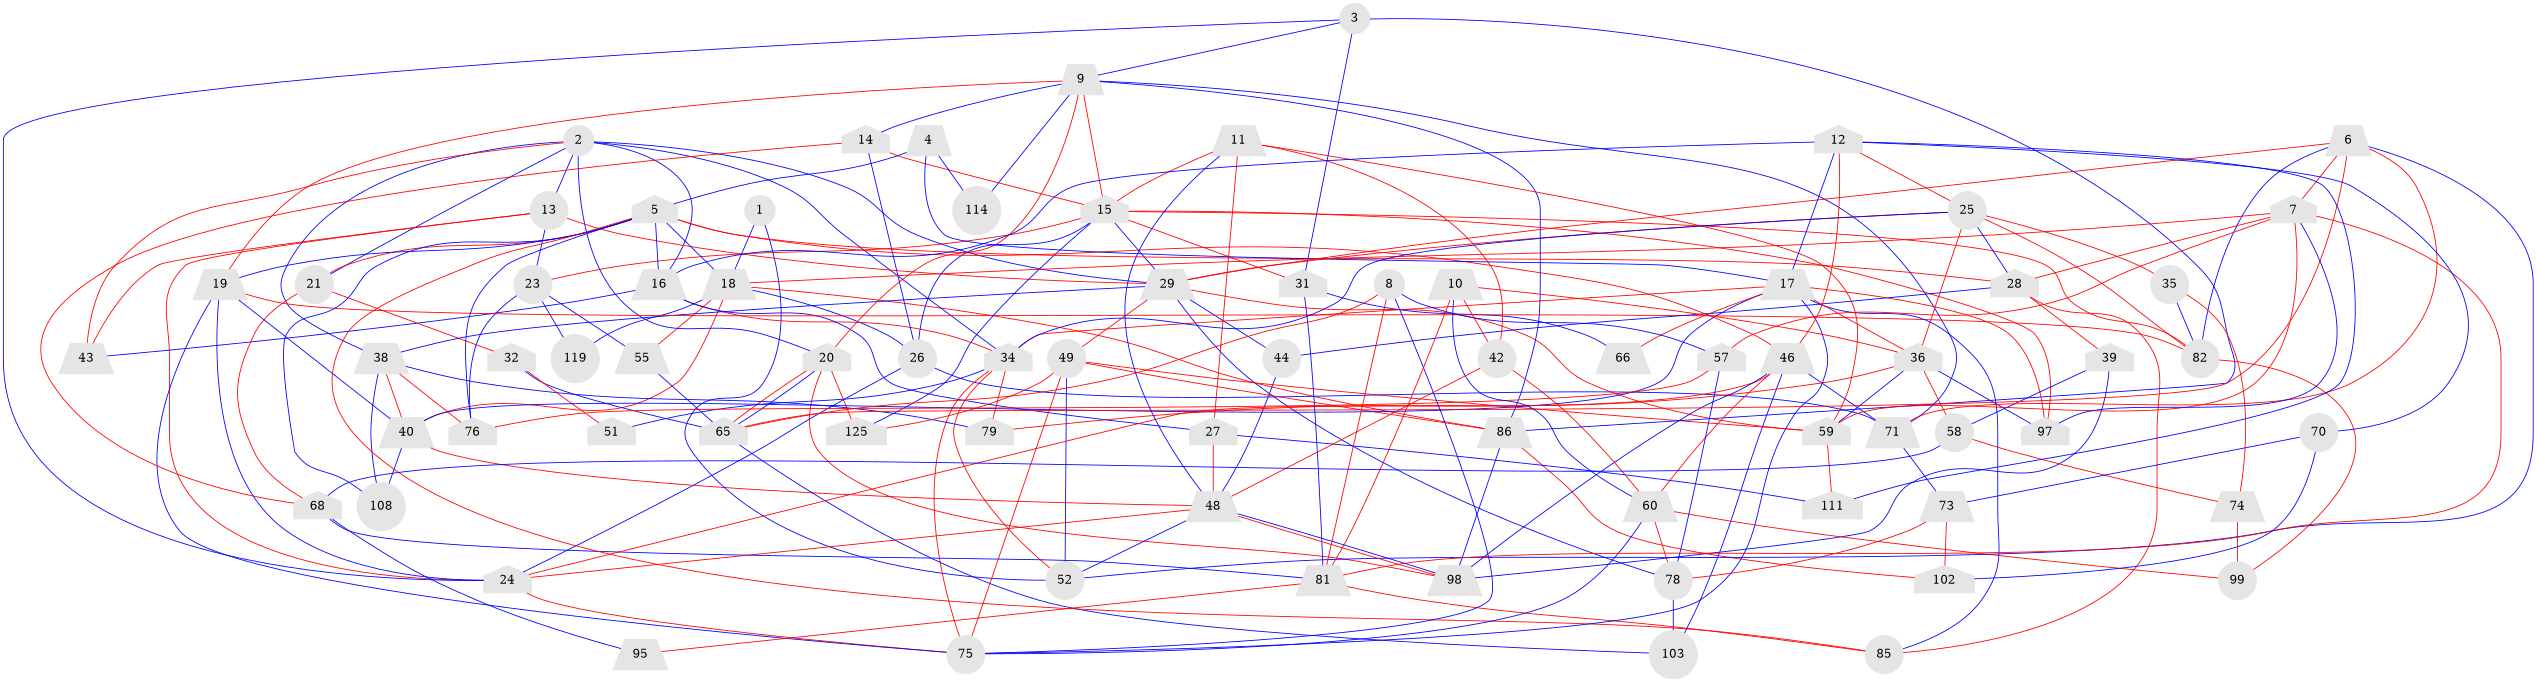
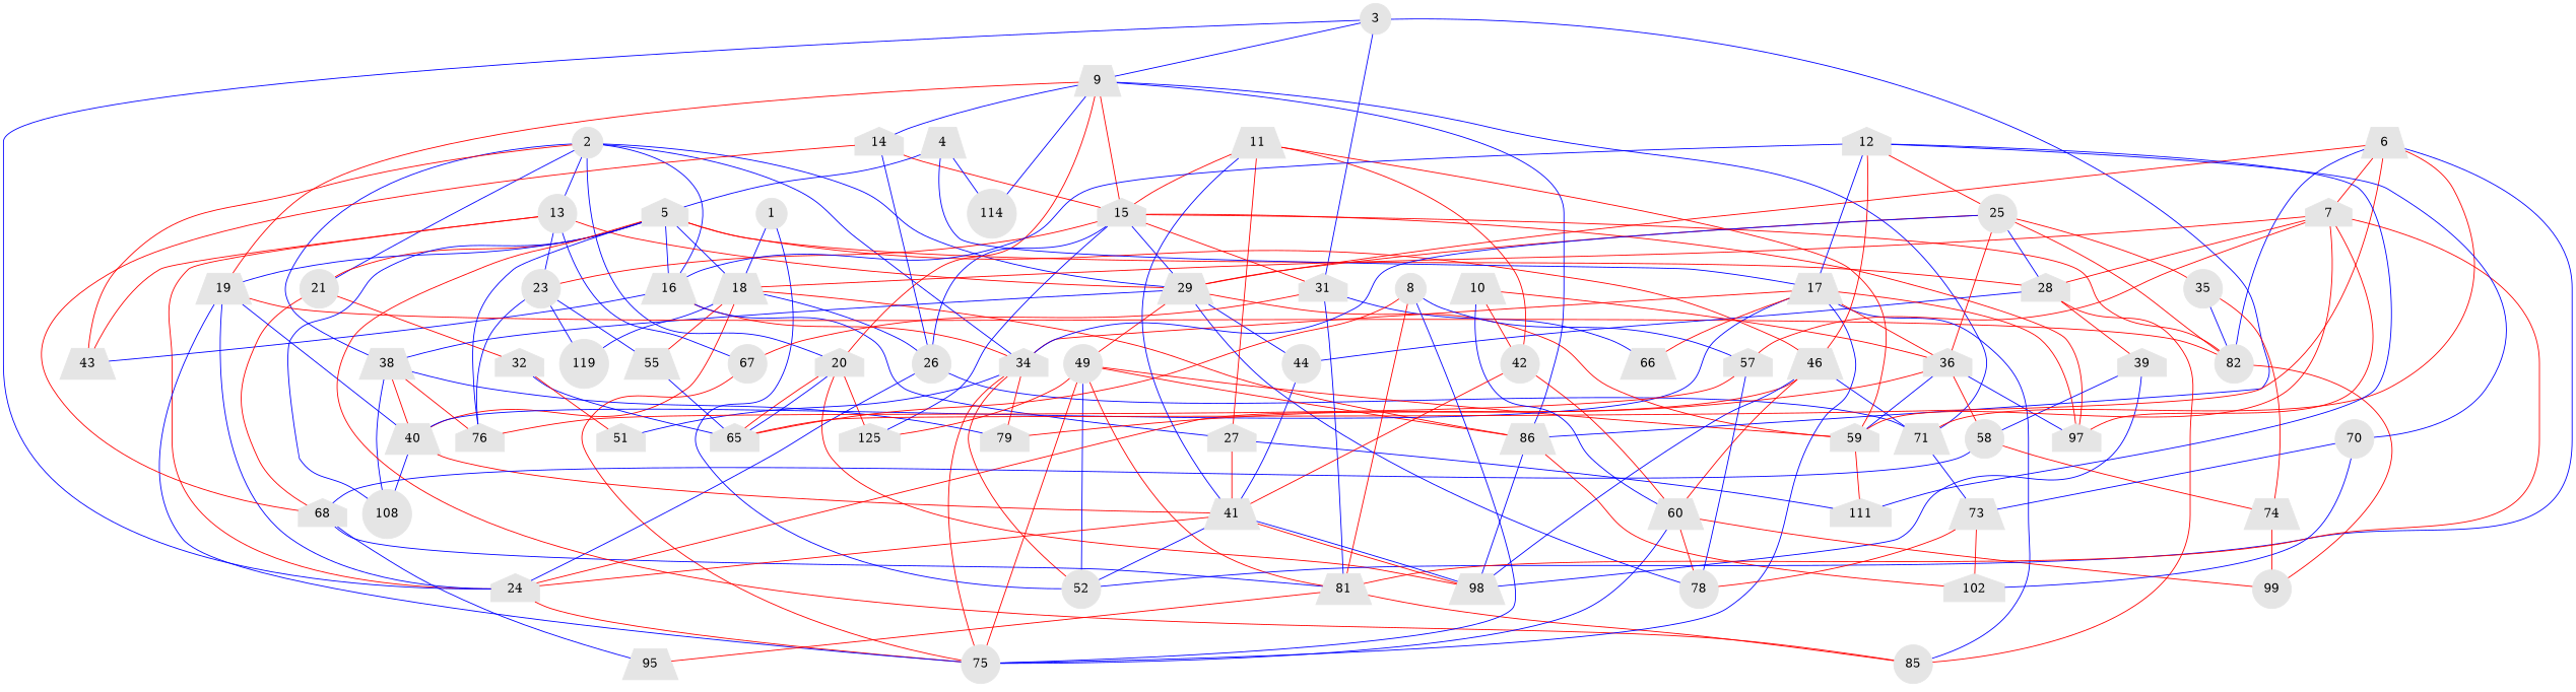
  graph {
    node [color=gray90 shape=circle style=filled]
    edge [color=red]
    18 [shape=trapezium super="+41"]
    86 [shape=trapezium super="+120"]
    26 [super="+37"]
    40 [shape=trapezium super="+116"]
    55 [shape=trapezium]
    n6 [label=119]
    1
    52 [super="+61"]
    2 [super="+22"]
    13 [super="+87"]
    16 [shape=trapezium super="+109"]
    20 [shape=house super="+123"]
    21
    29 [shape=trapezium super="+88"]
    34 [shape=house super="+63"]
    38 [shape=trapezium super="+89"]
    43 [shape=trapezium super="+104"]
    n18 [label=24 shape=house super="+62"]
    23 [super="+53"]
+   67
    27 [shape=house]
    65 [shape=house super="+94"]
    125 [shape=house]
    98 [shape=trapezium super="+100"]
    68 [shape=house]
    32 [shape=house super="+101"]
    59 [shape=house super="+121"]
    44
    49 [super="+105"]
    78 [super="+92"]
    79 [shape=house]
    75 [super="+106"]
    51 [shape=house]
    76 [shape=house super="+77"]
    108
    3 [super="+47"]
    9 [shape=trapezium super="+112"]
    31 [shape=house]
    114
    19 [shape=trapezium super="+80"]
    71 [shape=trapezium super="+122"]
    14 [shape=house super="+90"]
    15 [shape=house super="+124"]
    81 [shape=trapezium super="+113"]
    66 [shape=trapezium]
    102 [shape=house]
    5 [shape=house super="+50"]
    28 [shape=house super="+45"]
    46 [shape=trapezium super="+72"]
    85 [super="+117"]
    4 [shape=trapezium]
    17 [shape=trapezium super="+24"]
    97 [shape=house super="+107"]
    36 [shape=house super="+119"]
    82 [super="+96"]
    39 [shape=house]
    60 [shape=trapezium super="+118"]
-   103
    6 [shape=trapezium super="+64"]
    7 [shape=house super="+83"]
    57 [shape=house]
    73 [shape=trapezium super="+93"]
    99
    111 [shape=house]
    95 [shape=trapezium]
    8
    10 [shape=trapezium super="+84"]
    42
    58
-   48 [shape=trapezium super="+69"]
+   48 [shape=trapezium super="+69" label=41]
    11 [shape=trapezium super="+115"]
    12 [shape=house super="+30"]
    25 [super="+33"]
    70
    35
    74 [shape=trapezium]
    18 -- 86
    18 -- 26 [color=blue weight=2]
    18 -- 40
    18 -- 55
    18 -- n6 [color=blue]
    86 -- 98 [color=blue]
    86 -- 102
    26 -- n18 [color=blue]
    26 -- 71 [color=blue]
    40 -- 108 [color=blue]
    40 -- 48
    55 -- 65 [color=blue]
    1 -- 18 [color=blue]
    1 -- 52 [color=blue]
    2 -- 13 [color=blue]
    2 -- 16 [color=blue]
    2 -- 20 [color=blue]
    2 -- 21 [color=blue]
    2 -- 29 [color=blue]
    2 -- 34 [color=blue]
    2 -- 38 [color=blue]
    2 -- 43
    13 -- 29
    13 -- 43
    13 -- n18
    13 -- 23 [color=blue]
+   13 -- 67 [color=blue]
    16 -- 34
    16 -- 43 [color=blue]
    16 -- 27 [color=blue]
    20 -- 65
    20 -- 65 [color=blue]
    20 -- 125
    20 -- 98
    21 -- 68
    21 -- 32
    29 -- 38 [color=blue]
    29 -- 59
    29 -- 44 [color=blue]
    29 -- 49
    29 -- 78 [color=blue]
    34 -- 52 [weight=2]
    34 -- 79
    34 -- 75
    34 -- 51 [color=blue]
    38 -- 40
    38 -- 79 [color=blue]
    38 -- 76
    38 -- 108 [color=blue]
    n18 -- 75
    23 -- 55 [color=blue]
    23 -- n6 [color=blue]
    23 -- 76 [color=blue]
+   67 -- 75
    27 -- 111 [color=blue]
    27 -- 48
-   65 -- 103 [color=blue]
    68 -- 81 [color=blue]
    68 -- 95 [color=blue]
    32 -- 65 [color=blue]
    32 -- 51
    59 -- 111
    44 -- 48 [color=blue]
    49 -- 86
    49 -- 52 [color=blue]
    49 -- 125
    49 -- 59
    49 -- 75
-   78 -- 103 [color=blue]
    3 -- 86 [color=blue]
    3 -- n18 [color=blue]
    3 -- 9 [color=blue]
    3 -- 31 [color=blue]
    9 -- 86 [color=blue]
    9 -- 20
    9 -- 114 [color=blue]
    9 -- 19
    9 -- 71 [color=blue]
    9 -- 14 [color=blue]
    9 -- 15
+   31 -- 67
    31 -- 81 [color=blue]
    31 -- 66 [color=blue]
    19 -- 40 [color=blue]
    19 -- n18 [color=blue]
    19 -- 75 [color=blue]
    19 -- 82
    71 -- 73 [color=blue]
    14 -- 26 [color=blue]
    14 -- 68
    14 -- 15
    15 -- 26 [color=blue]
    15 -- 29 [color=blue]
    15 -- 23
    15 -- 125 [color=blue]
    15 -- 31
    15 -- 97
    15 -- 82
    81 -- 85
    81 -- 95
    5 -- 18 [color=blue]
    5 -- 16 [color=blue]
    5 -- 21
    5 -- 76 [color=blue]
    5 -- 108 [color=blue]
    5 -- 19 [color=blue]
    5 -- 28
    5 -- 46
    5 -- 85
    28 -- 44 [color=blue]
    28 -- 85
    28 -- 39
    46 -- n18
    46 -- 98 [color=blue]
    46 -- 71 [color=blue]
    46 -- 60
-   46 -- 103 [color=blue]
    4 -- 114 [color=blue]
    4 -- 5 [color=blue]
    4 -- 17 [color=blue]
    17 -- 40 [color=blue]
    17 -- 34
    17 -- 75 [color=blue]
    17 -- 66
    17 -- 85 [color=blue]
    17 -- 97
    17 -- 36 [weight=2]
    36 -- 59 [color=blue]
    36 -- 79
    36 -- 97 [color=blue]
    36 -- 58
    82 -- 99
    39 -- 98 [color=blue]
    39 -- 58 [color=blue]
    60 -- 78
    60 -- 75 [color=blue]
    60 -- 99
    6 -- 52 [color=blue]
    6 -- 29
    6 -- 65
    6 -- 71
    6 -- 82 [color=blue]
    6 -- 7
    7 -- 18
    7 -- 59
    7 -- 81
    7 -- 28
-   7 -- 97 [color=blue]
+   7 -- 97
    7 -- 57
    57 -- 78 [color=blue]
    57 -- 76
    73 -- 78
    73 -- 102
    8 -- 65
    8 -- 75 [color=blue]
    8 -- 81
    8 -- 57 [color=blue]
-   10 -- 81
+   49 -- 81
    10 -- 36
    10 -- 60 [color=blue]
    10 -- 42
    42 -- 60
    42 -- 48
    58 -- 68 [color=blue]
    58 -- 74
    48 -- 52 [color=blue]
    48 -- n18
    48 -- 98
    48 -- 98 [color=blue]
    11 -- 27
    11 -- 59
    11 -- 15
    11 -- 42
    11 -- 48 [color=blue]
    12 -- 16 [color=blue]
    12 -- 46
    12 -- 17 [color=blue weight=2]
    12 -- 111 [color=blue]
    12 -- 25
    12 -- 70 [color=blue]
    25 -- 29
    25 -- 34 [color=blue]
    25 -- 28 [color=blue]
    25 -- 36
    25 -- 82
    25 -- 35
    70 -- 102 [color=blue]
    70 -- 73 [color=blue]
    35 -- 82 [color=blue]
    35 -- 74
    74 -- 99
  }
